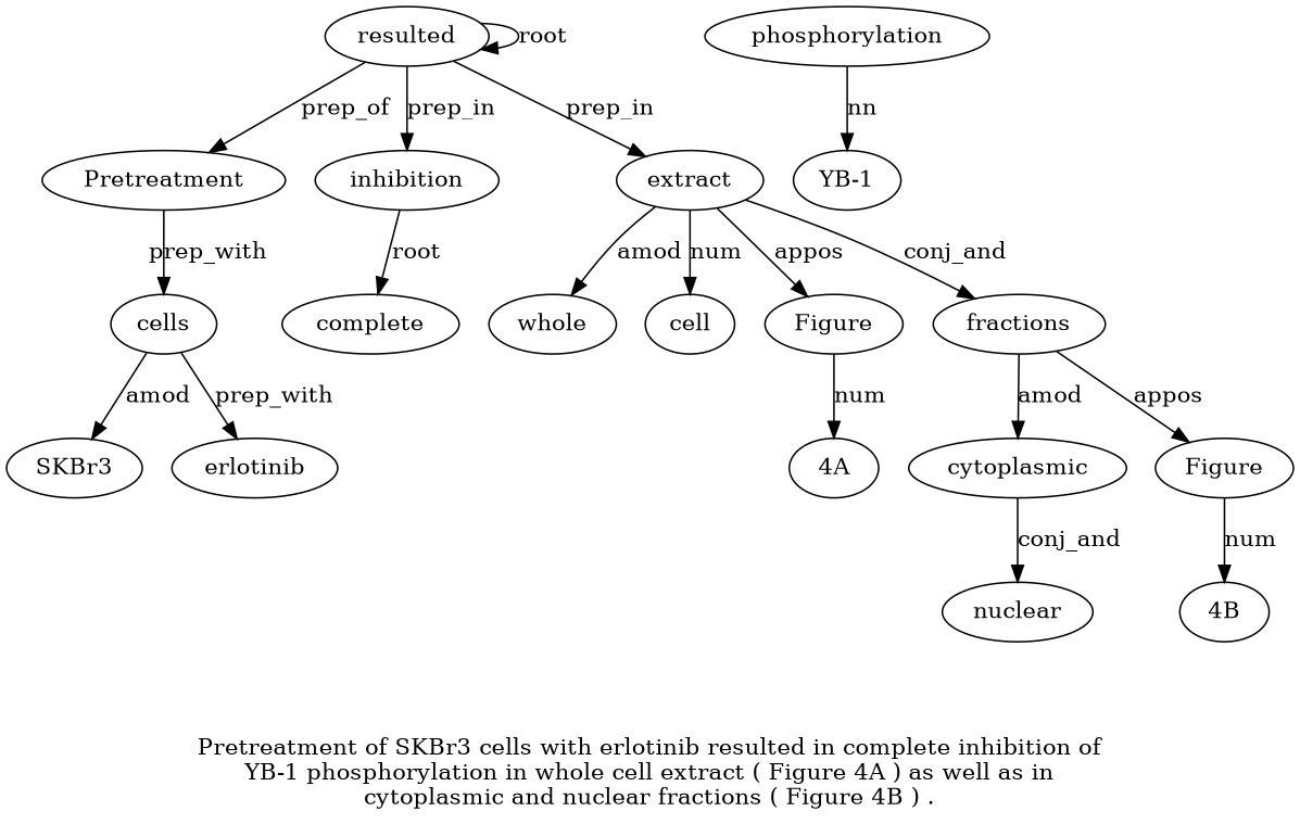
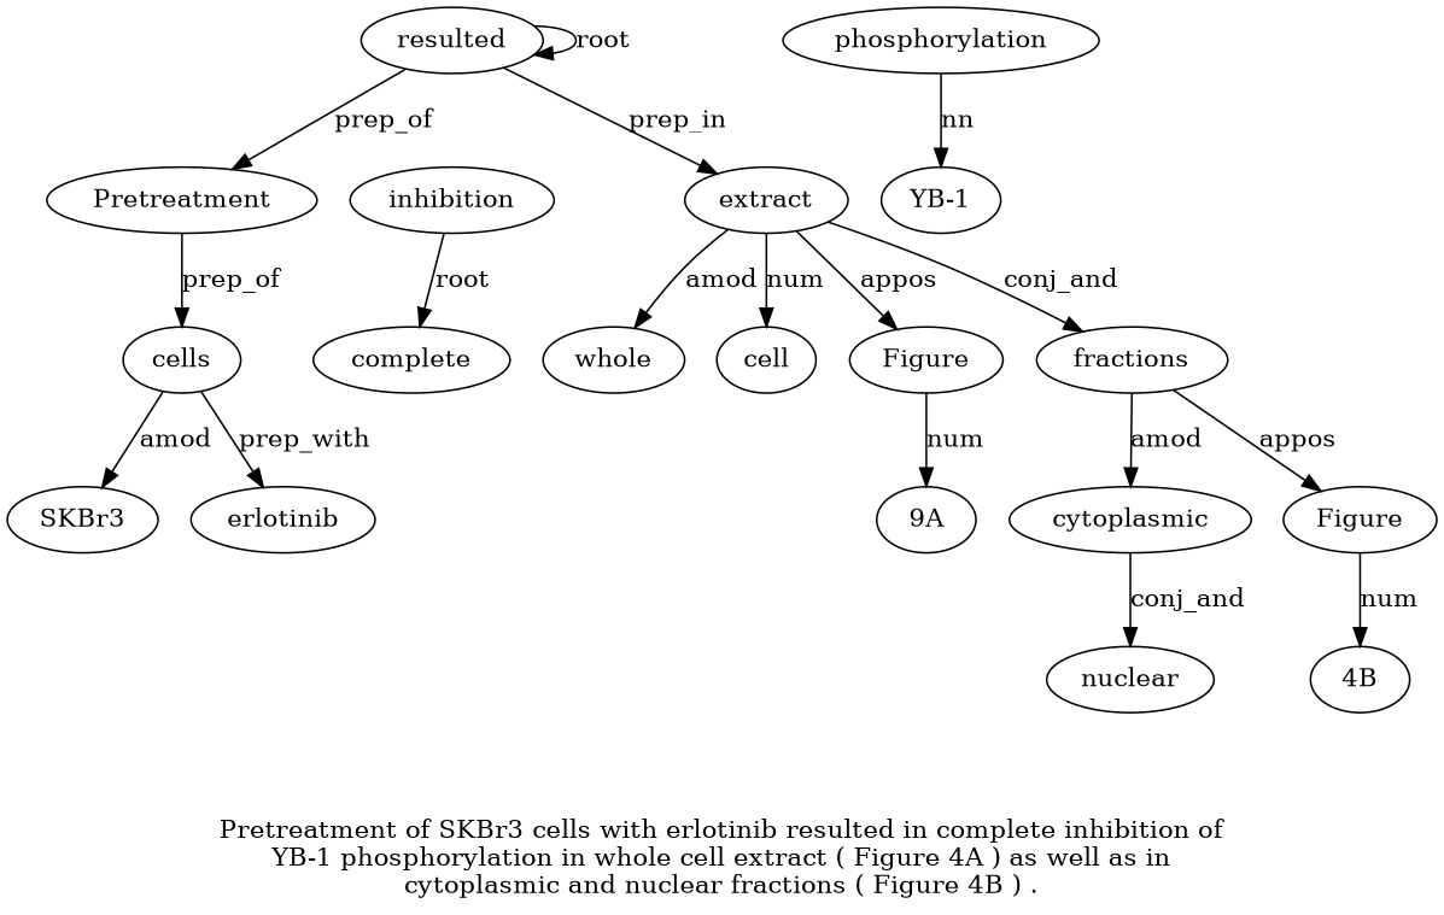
  digraph {
    label="Pretreatment of SKBr3 cells with erlotinib resulted in complete inhibition of\nYB-1 phosphorylation in whole cell extract ( Figure 4A ) as well as in\ncytoplasmic and nuclear fractions ( Figure 4B ) ."
    node [fillcolor=white style=filled]
    n1 [label=resulted]
    n2 [label=Pretreatment]
    n3 [label=inhibition]
    n4 [label=extract]
    n5 [label=cells]
    n6 [label=complete]
    n7 [label=whole]
    n8 [label=cell]
    n9 [label=Figure]
    n10 [label=fractions]
    n11 [label=SKBr3]
    n12 [label=erlotinib]
    n13 [label=phosphorylation]
    n14 [label="YB-1"]
-   n15 [label="4A"]
+   n15 [label="9A"]
    n16 [label=cytoplasmic]
    n17 [label=Figure]
    n18 [label=nuclear]
    n19 [label="4B"]
    n1 -> n1 [label=root]
    n1 -> n2 [label=prep_of]
-   n1 -> n3 [label=prep_in]
    n1 -> n4 [label=prep_in]
-   n2 -> n5 [label=prep_with]
+   n2 -> n5 [label=prep_of]
    n3 -> n6 [label=root]
    n4 -> n7 [label=amod]
    n4 -> n8 [label=num]
    n4 -> n9 [label=appos]
    n4 -> n10 [label=conj_and]
    n5 -> n11 [label=amod]
    n5 -> n12 [label=prep_with]
    n9 -> n15 [label=num]
    n10 -> n16 [label=amod]
    n10 -> n17 [label=appos]
    n13 -> n14 [label=nn]
    n16 -> n18 [label=conj_and]
    n17 -> n19 [label=num]
  }
